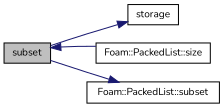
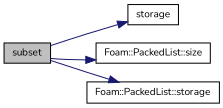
  digraph {
    fontname=Nunito
    rankdir=LR
    node [color=black fontname=Nunito fontsize=10 shape=record]
    edge [color=midnightblue fontname=Nunito fontsize=10 labelfontname=FreeSans labelfontsize=10 style=solid]
    n1 [fillcolor=grey75 fontcolor=black height=0.2 label=subset style=filled width=0.4]
    n2 [height=0.2 label=storage width=0.4]
    n3 [height=0.2 label="Foam::PackedList::size" width=0.4]
-   n4 [height=0.2 label="Foam::PackedList::subset" width=0.4]
+   n4 [height=0.2 label="Foam::PackedList::storage" width=0.4]
    n1 -> n2
-   n3 -> n1
+   n1 -> n3
    n1 -> n4
  }
